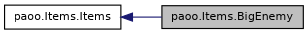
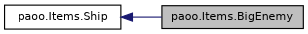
  digraph {
    rankdir=LR
    node [color=black fontname=Helvetica fontsize=10 shape=record style=filled]
    n1 [fillcolor=grey75 fontcolor=black height=0.2 label="paoo.Items.BigEnemy" width=0.4]
-   n2 [fillcolor=white height=0.2 label="paoo.Items.Items" width=0.4]
+   n2 [fillcolor=white height=0.2 label="paoo.Items.Ship" width=0.4]
    n2 -> n1 [color=midnightblue dir=back fontname=Helvetica fontsize=10 labelfontname=Helvetica labelfontsize=10 style=solid]
  }
